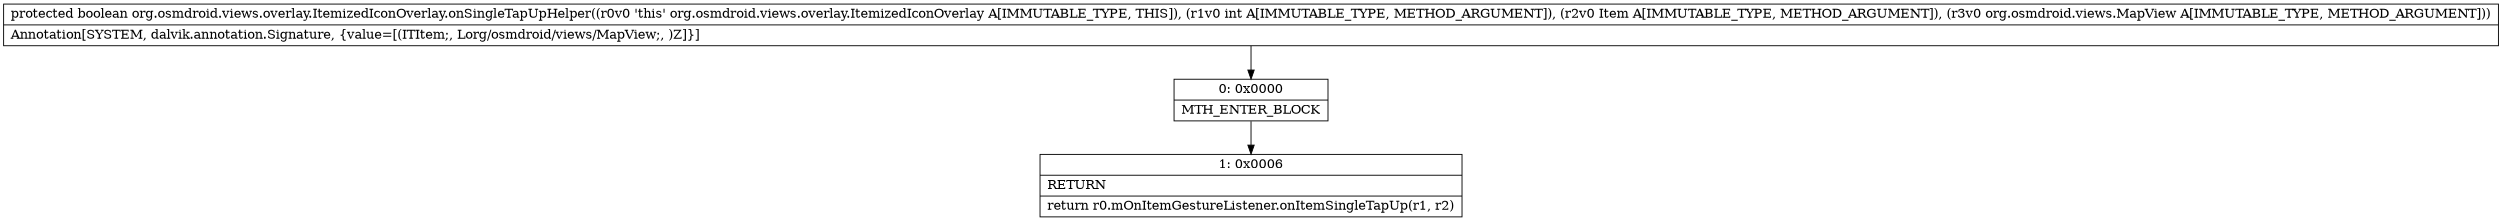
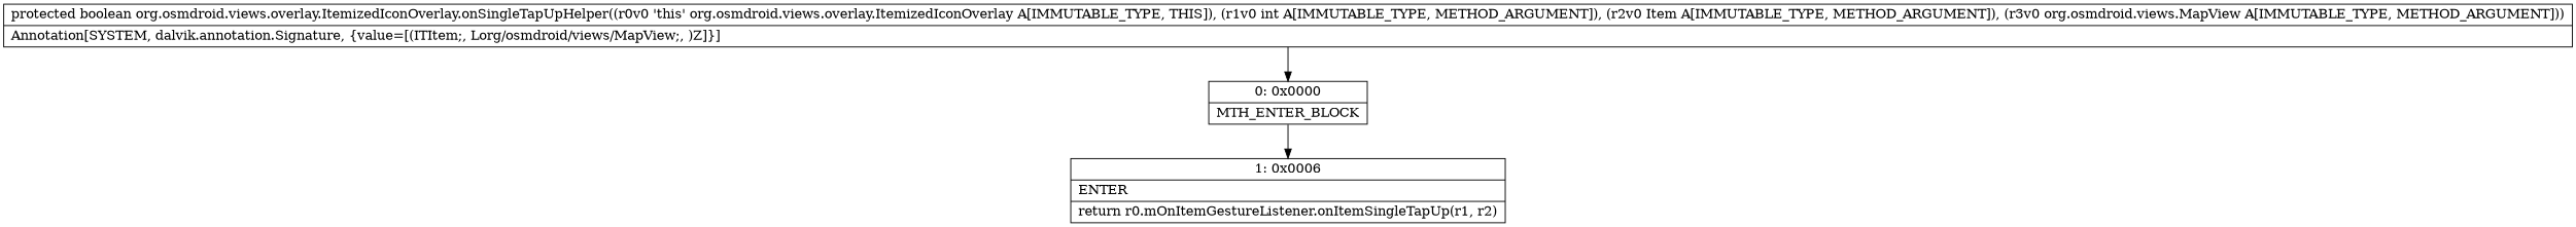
  digraph {
    node [shape=record]
    n1 [label="{0\:\ 0x0000|MTH_ENTER_BLOCK\l}"]
-   n2 [label="{1\:\ 0x0006|RETURN\l|return r0.mOnItemGestureListener.onItemSingleTapUp(r1, r2)\l}"]
+   n2 [label="{1\:\ 0x0006|ENTER\l|return r0.mOnItemGestureListener.onItemSingleTapUp(r1, r2)\l}"]
    n3 [label="{protected boolean org.osmdroid.views.overlay.ItemizedIconOverlay.onSingleTapUpHelper((r0v0 'this' org.osmdroid.views.overlay.ItemizedIconOverlay A[IMMUTABLE_TYPE, THIS]), (r1v0 int A[IMMUTABLE_TYPE, METHOD_ARGUMENT]), (r2v0 Item A[IMMUTABLE_TYPE, METHOD_ARGUMENT]), (r3v0 org.osmdroid.views.MapView A[IMMUTABLE_TYPE, METHOD_ARGUMENT]))  | Annotation[SYSTEM, dalvik.annotation.Signature, \{value=[(ITItem;, Lorg\/osmdroid\/views\/MapView;, )Z]\}]\l}"]
    n1 -> n2
    n3 -> n1
  }
